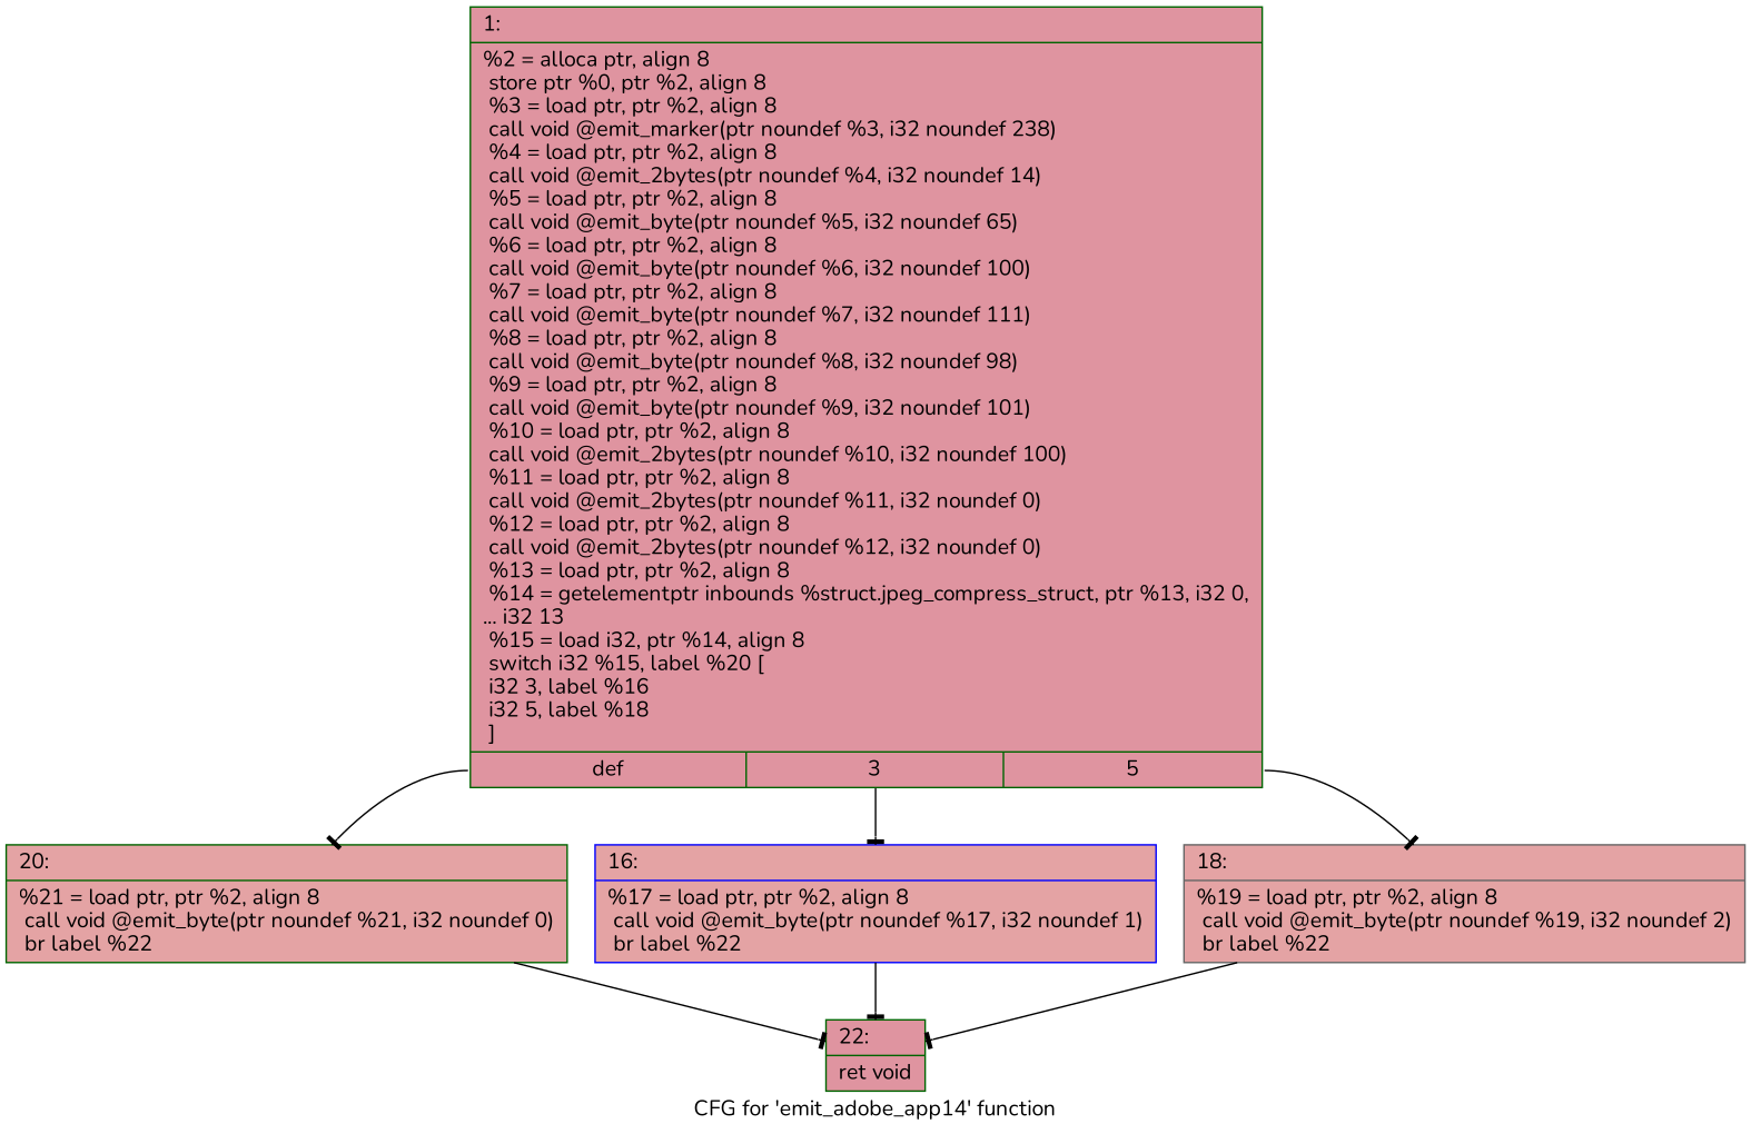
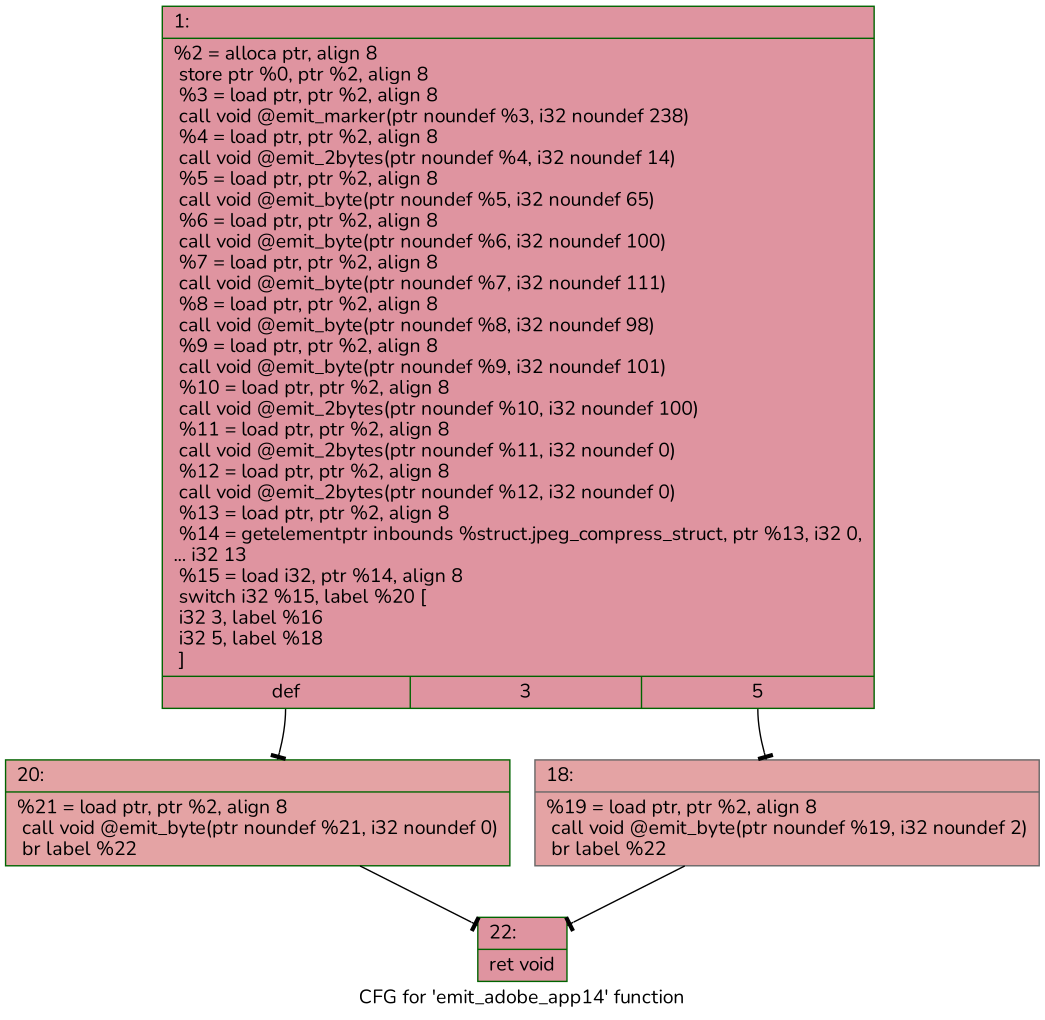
  digraph {
    label="CFG for 'emit_adobe_app14' function"
    fontname=Nunito
    node [color=darkgreen fillcolor="#c32e3170" fontname=Nunito shape=record style=filled]
    edge [arrowhead=tee fontname=Nunito]
    n1 [fillcolor="#b70d2870" label="{1:\l|  %2 = alloca ptr, align 8\l  store ptr %0, ptr %2, align 8\l  %3 = load ptr, ptr %2, align 8\l  call void @emit_marker(ptr noundef %3, i32 noundef 238)\l  %4 = load ptr, ptr %2, align 8\l  call void @emit_2bytes(ptr noundef %4, i32 noundef 14)\l  %5 = load ptr, ptr %2, align 8\l  call void @emit_byte(ptr noundef %5, i32 noundef 65)\l  %6 = load ptr, ptr %2, align 8\l  call void @emit_byte(ptr noundef %6, i32 noundef 100)\l  %7 = load ptr, ptr %2, align 8\l  call void @emit_byte(ptr noundef %7, i32 noundef 111)\l  %8 = load ptr, ptr %2, align 8\l  call void @emit_byte(ptr noundef %8, i32 noundef 98)\l  %9 = load ptr, ptr %2, align 8\l  call void @emit_byte(ptr noundef %9, i32 noundef 101)\l  %10 = load ptr, ptr %2, align 8\l  call void @emit_2bytes(ptr noundef %10, i32 noundef 100)\l  %11 = load ptr, ptr %2, align 8\l  call void @emit_2bytes(ptr noundef %11, i32 noundef 0)\l  %12 = load ptr, ptr %2, align 8\l  call void @emit_2bytes(ptr noundef %12, i32 noundef 0)\l  %13 = load ptr, ptr %2, align 8\l  %14 = getelementptr inbounds %struct.jpeg_compress_struct, ptr %13, i32 0,\l... i32 13\l  %15 = load i32, ptr %14, align 8\l  switch i32 %15, label %20 [\l    i32 3, label %16\l    i32 5, label %18\l  ]\l|{<s0>def|<s1>3|<s2>5}}"]
    n2 [label="{20:\l|  %21 = load ptr, ptr %2, align 8\l  call void @emit_byte(ptr noundef %21, i32 noundef 0)\l  br label %22\l}"]
-   n3 [color=blue label="{16:\l|  %17 = load ptr, ptr %2, align 8\l  call void @emit_byte(ptr noundef %17, i32 noundef 1)\l  br label %22\l}"]
    n4 [color=gray40 label="{18:\l|  %19 = load ptr, ptr %2, align 8\l  call void @emit_byte(ptr noundef %19, i32 noundef 2)\l  br label %22\l}"]
    n5 [fillcolor="#b70d2870" label="{22:\l|  ret void\l}"]
    n1 -> n2 [tailport=s0]
-   n1 -> n3 [tailport=s1]
    n1 -> n4 [tailport=s2]
    n2 -> n5
-   n3 -> n5
    n4 -> n5
  }
